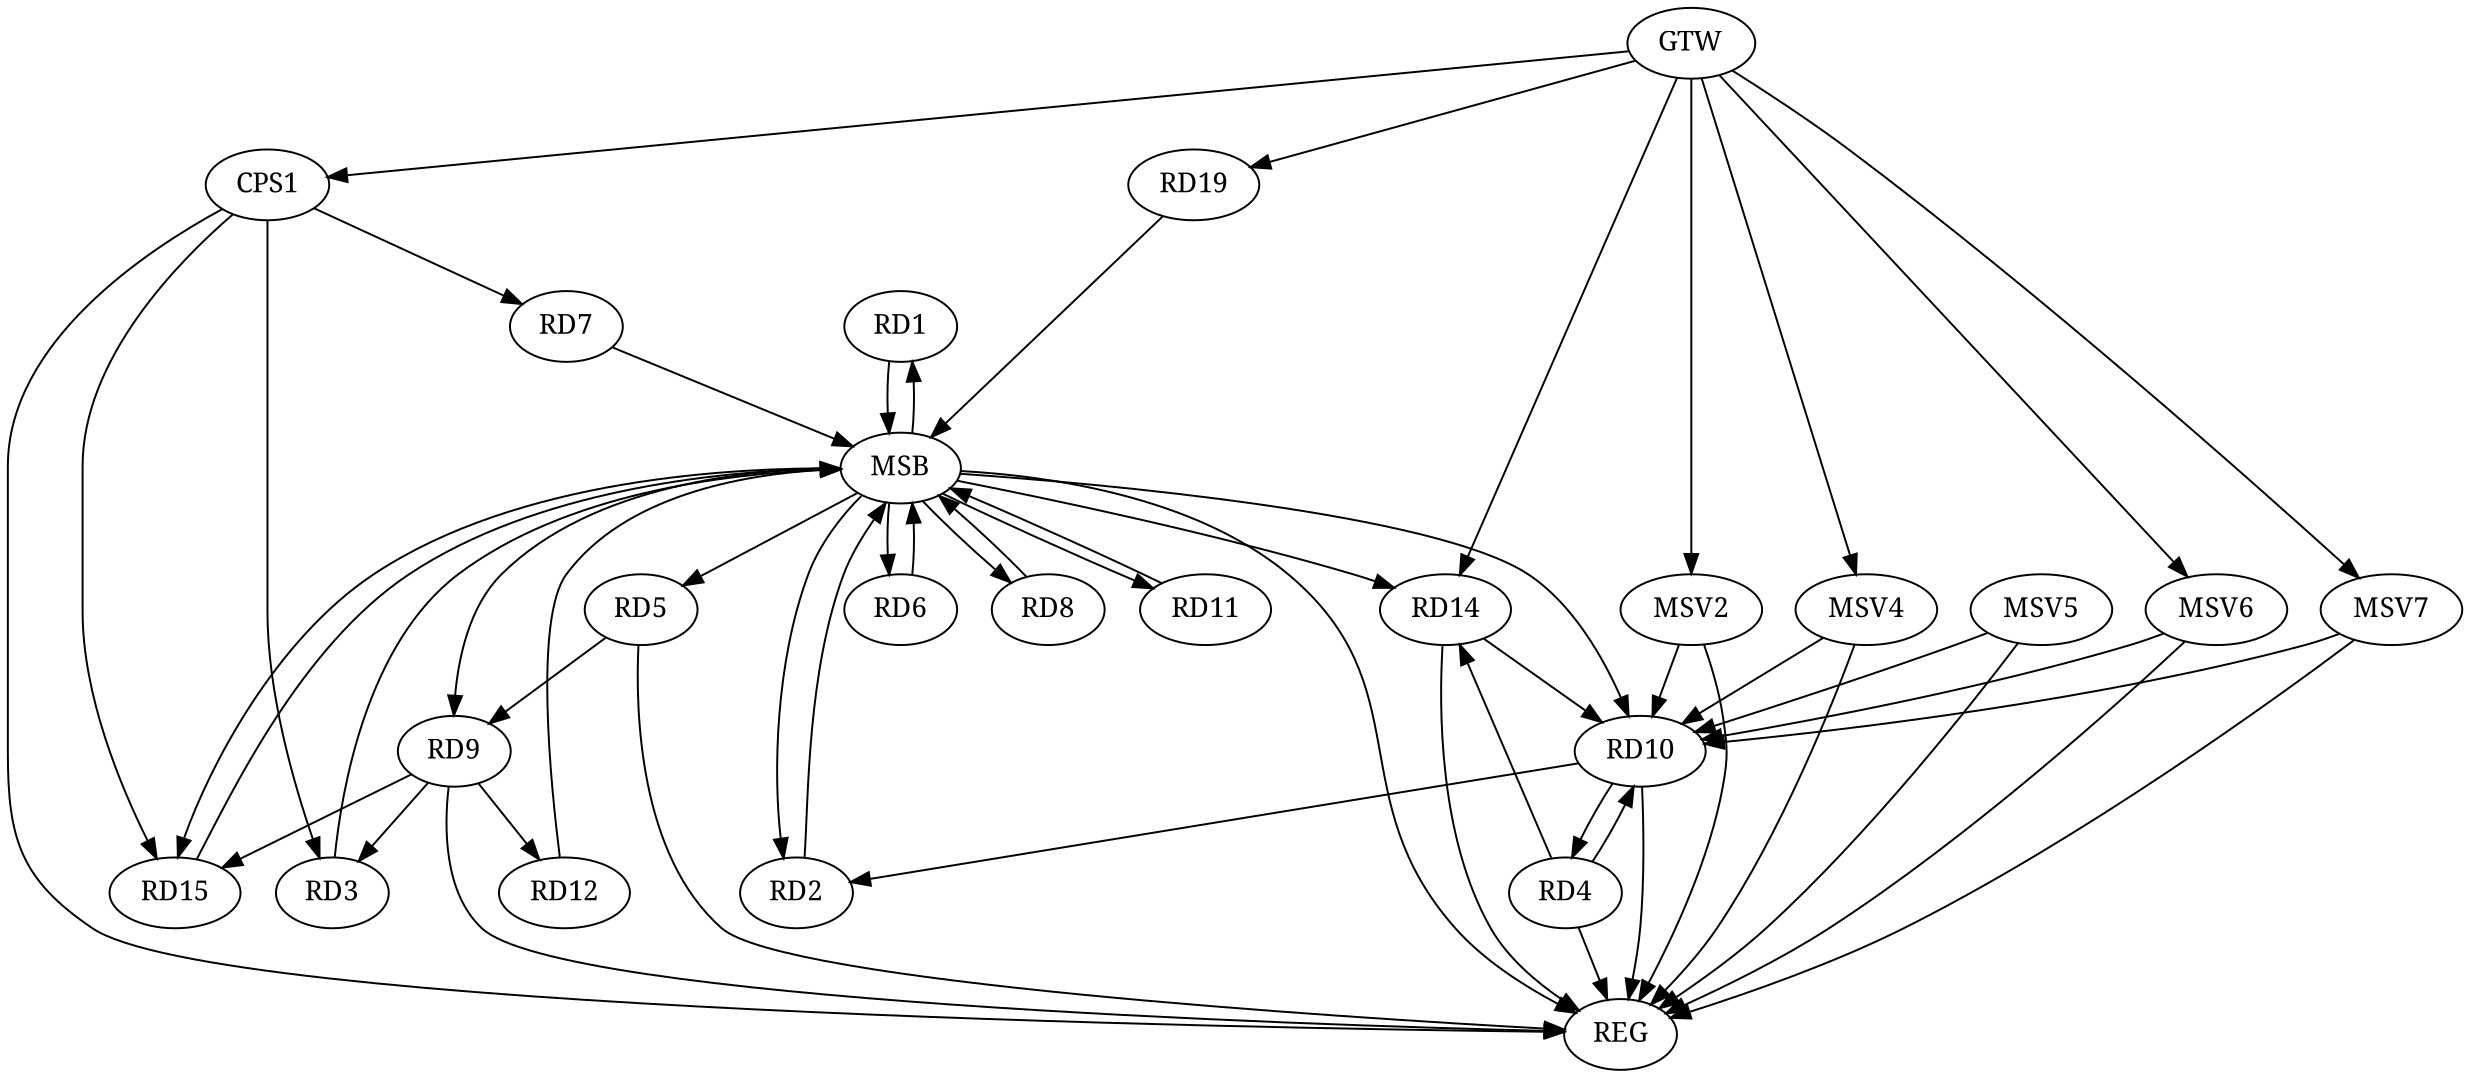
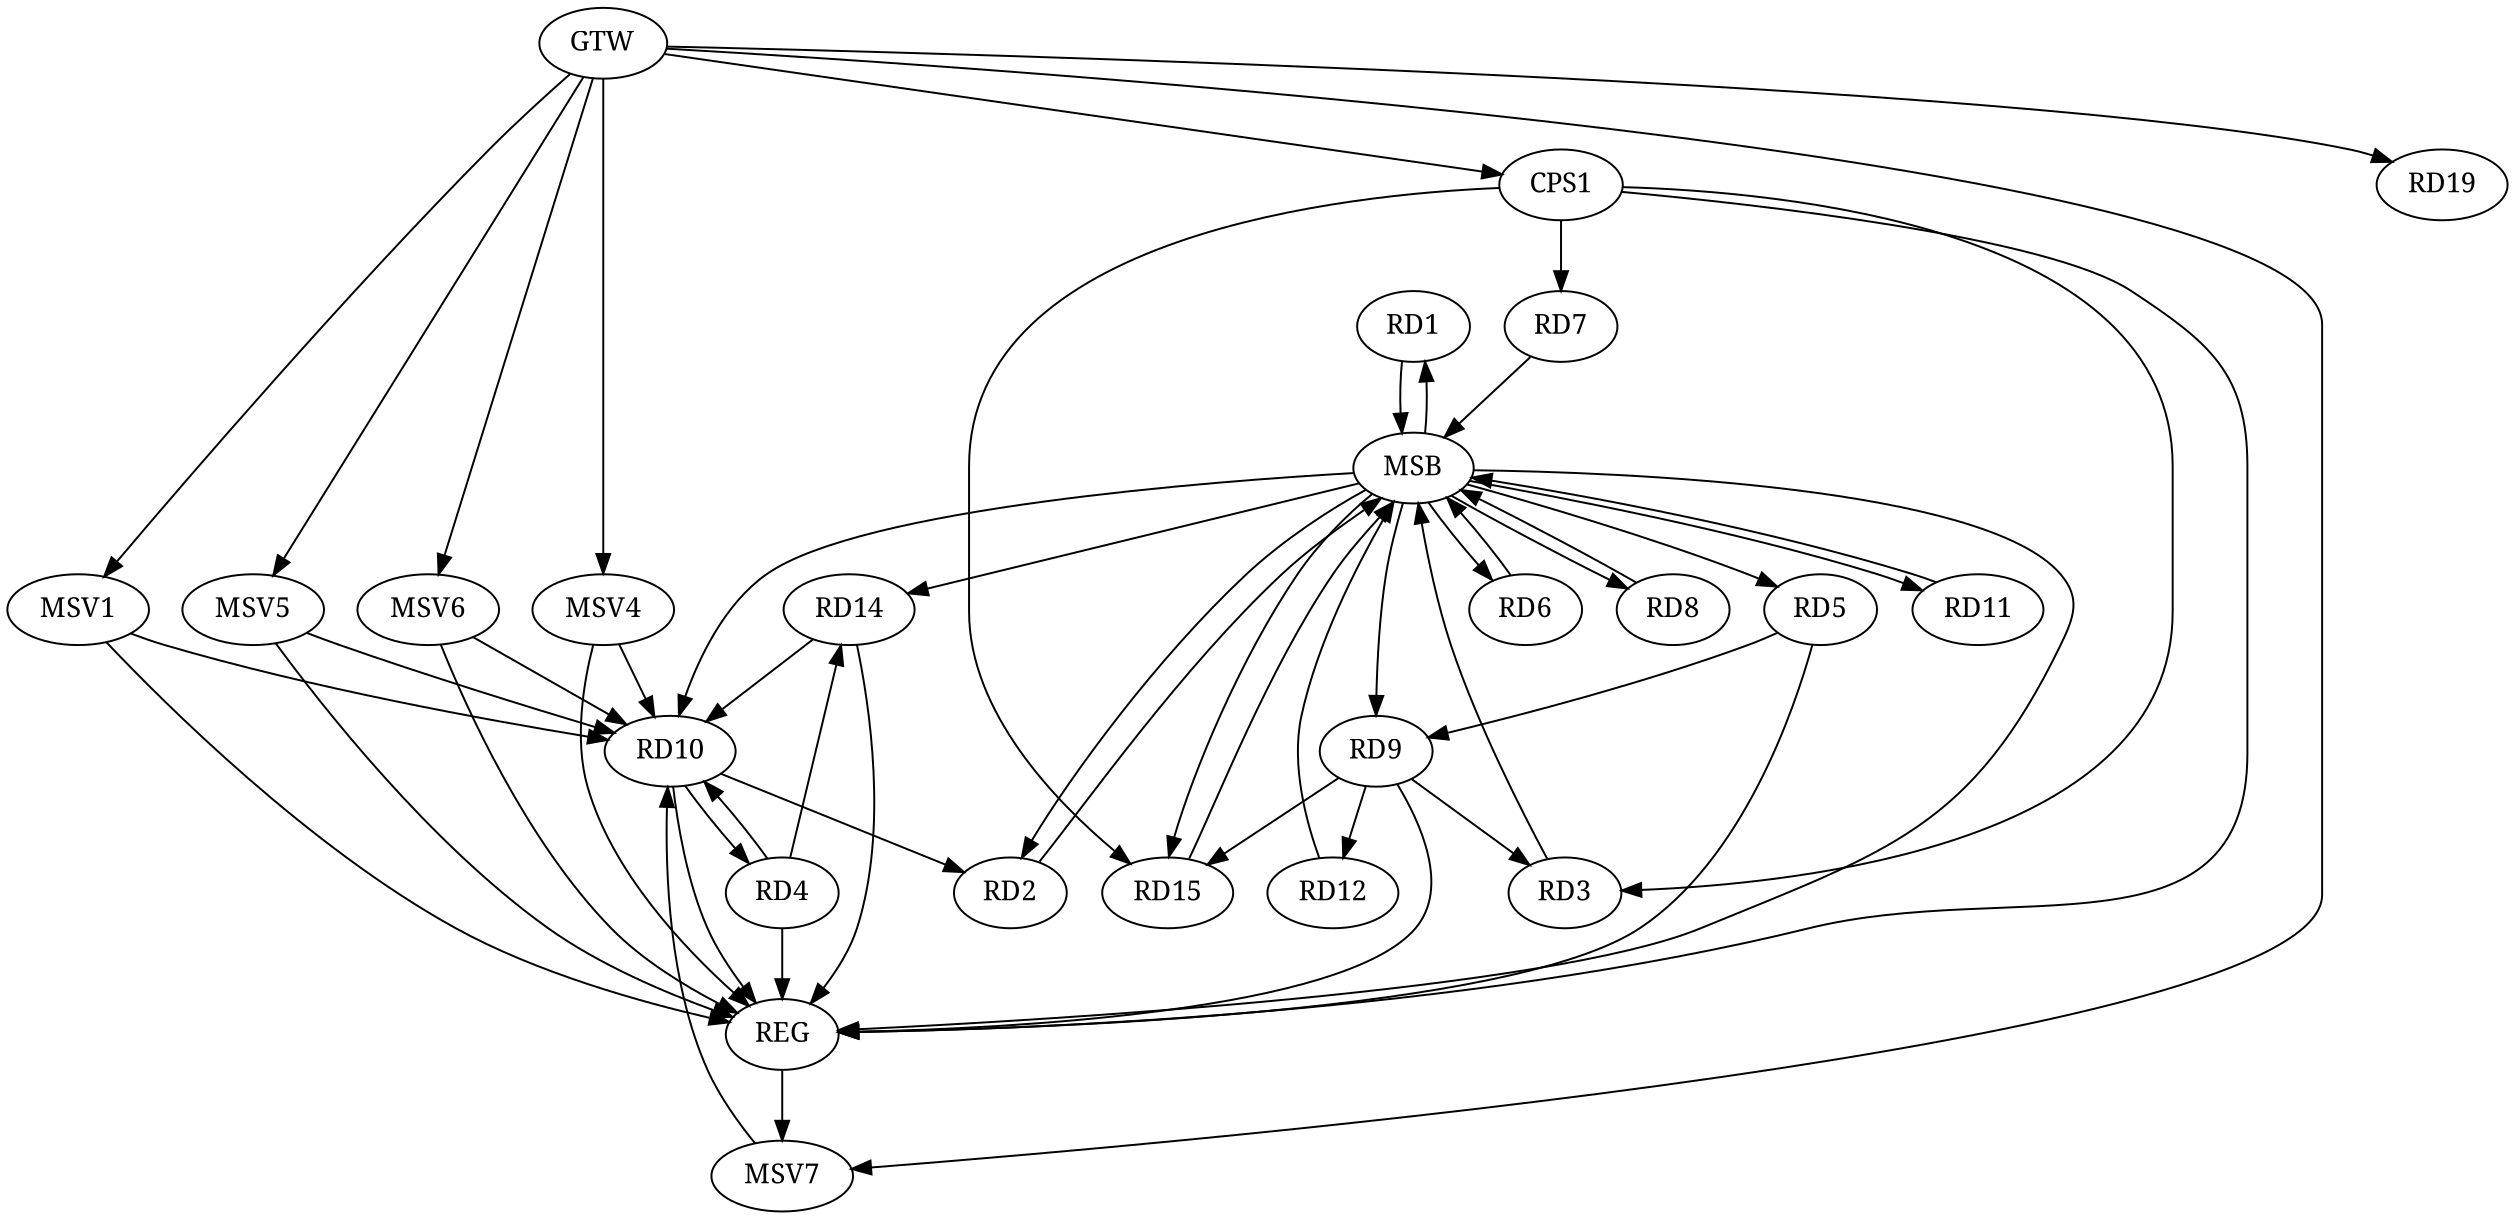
  strict digraph {
    fontname="Noto Serif"
    node [fontname="Noto Serif"]
    edge [fontname="Noto Serif"]
    n1 [label=RD1]
    n2 [label=MSB]
    n3 [label=RD2]
    n4 [label=RD10]
    n5 [label=REG]
    n6 [label=RD5]
    n7 [label=RD9]
    n8 [label=RD6]
    n9 [label=RD8]
    n10 [label=RD15]
    n11 [label=RD11]
    n12 [label=RD14]
    n13 [label=RD3]
    n14 [label=RD4]
    n15 [label=RD12]
    n16 [label=RD7]
    n17 [label=RD19]
    n18 [label=CPS1]
    n19 [label=GTW]
-   n20 [label=MSV2]
+   n20 [label=MSV1]
    n21 [label=MSV4]
    n22 [label=MSV5]
    n23 [label=MSV6]
    n24 [label=MSV7]
    n1 -> n2
    n2 -> n1
    n2 -> n3
    n2 -> n4
    n2 -> n5
    n2 -> n6
    n2 -> n7
    n2 -> n8
    n2 -> n9
    n2 -> n10
    n2 -> n11
    n2 -> n12
    n3 -> n2
    n4 -> n3
    n4 -> n5
    n4 -> n14
    n6 -> n5
    n6 -> n7
    n7 -> n5
    n7 -> n10
    n7 -> n13
    n7 -> n15
    n8 -> n2
    n9 -> n2
    n10 -> n2
    n11 -> n2
    n12 -> n4
    n12 -> n5
    n13 -> n2
    n14 -> n4
    n14 -> n5
    n14 -> n12
    n15 -> n2
    n16 -> n2
-   n17 -> n2
    n18 -> n5
    n18 -> n10
    n18 -> n13
    n18 -> n16
    n19 -> n17
    n19 -> n18
    n19 -> n20
    n19 -> n21
-   n19 -> n12
+   n19 -> n22
    n19 -> n23
    n19 -> n24
    n20 -> n4
    n20 -> n5
    n21 -> n4
    n21 -> n5
    n22 -> n4
    n22 -> n5
    n23 -> n4
    n23 -> n5
    n24 -> n4
-   n24 -> n5
+   n5 -> n24
  }
